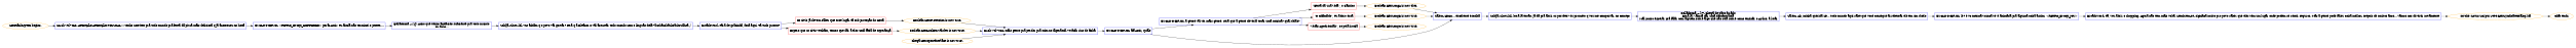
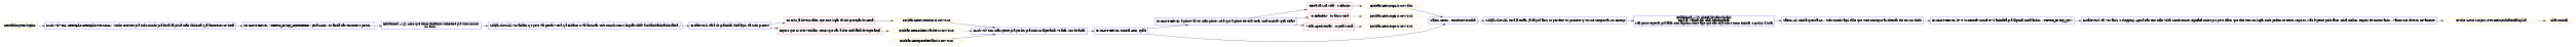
  digraph {
    rankdir=LR
    node [color=blue shape=box]
-   "HexRankUpTo5 begins." [color=orange shape=""]
+   "HexRankUpTo5 begins." [color=orange]
    n2 [label="H16h V0l7463: ATENÇÃO ATENÇÃO PESSOAL!!! tenho convites pra todo mundo pra festa da pizza mais deliciosa q já aconteceu no hexa"]
    n3 [label="xX GLIMMER Xx: <RETRO_EMOJI_HORRIFIED> peraí Amir! eu ainda não terminei o pôster…"]
    n4 [label="Belladonna ~{@: Acho que tenho antiácido suficiente pra todo mundo \nEu acho…"]
    n5 [label="Soldja1Shot1kil: vcs acham q o povo vai gostar? será q a Eleanor n vai assustar todo mundo com o linguão dela? aushaushauhsauhsuahsa ;)"]
    n6 [label="Broadsword: Para de gracinha, foca aqui. Tá tudo pronto?"]
    n7 [color=red label="Os civis já devem saber que esse lugar tá sob proteção do Hexa"]
    n8 [color=red label="Espero que os civis venham, temos que dar a eles uma fatia de esperança"]
    n9 [color=orange label="Boolean HexProtection is now true." shape=""]
    n10 [color=orange label="Boolean HexLookForwardTo is now true." shape=""]
-   n11 [color=orange label="Chega HexOpenThePlace is now true." shape=""]
+   n11 [color=orange label="Boolean HexOpenThePlace is now true." shape=""]
    n12 [label="H16h V0l7463: mais gente pra perder pra mim no fliperama. vô ficar rico de ficha!"]
-   n13 [label="xX GLIMMER Xx: aff Amir, qualé"]
+   n13 [label="xX GLIMMER Xx: música Amir, qualé"]
    n14 [label="xX GLIMMER Xx: a gente vai ter mais gente! será que a gente deveria tocar uma música? qual delas?"]
    n15 [label="Salem: Hmm… excelente escolha"]
    n16 [color=red label="\"Festa da Sua Vida\", o clássico"]
    n17 [color=red label="\"O Chamado\", eu adoro essa"]
    n18 [color=red label="\"Vidas Apodrecidas\", só pela ironia"]
    n19 [color=orange label="Boolean HexSongA is now eles." shape=""]
    n20 [color=orange label="Boolean HexSongB is now true." shape=""]
    n21 [color=orange label="Boolean HexSongC is now true." shape=""]
    n22 [label="Soldja1Shot1kil: bora lá então. já dá pra abrir os portões? eu prometo q vou me comportar. no começo"]
    n23 [label="Belladonna ~{@: Chega de papo furado \nBora lá! Vamos dar uma descontraída \nMal posso esperar pra falar com alguém sobre algo que não seja sobre como ensinar o Arthur a lutar"]
    n24 [label="Salem: Ah, minha querida Lê… todo mundo aqui sabe que você consegue arrebentar ele em um duelo"]
    n25 [label="xX GLIMMER Xx: lê? é vc mesma? nunca te vi animada pra alguma coisa assim! <RETRO_EMOJI_JOY>"]
    n26 [label="Broadsword: Tá, vou abrir o shopping. Agora não tem mais volta. Lembrem-se: significa muito pro povo saber que eles têm um lugar onde podem se sentir seguros. Mas a gente pode fazer coisa melhor. Depois de muitos anos… vamos nos divertir novamente"]
    n27 [color=orange label="Invoke /Lotus/Scripts/1999/HexSyndicateDialog.lua" shape=""]
-   "Chat ends." [color=orange shape=""]
+   "Chat ends." [color=orange label="Chat música." shape=""]
    "HexRankUpTo5 begins." -> n2
    n2 -> n3
    n3 -> n4
    n4 -> n5
    n5 -> n6
    n6 -> n7
    n6 -> n8
    n7 -> n9
    n8 -> n10
    n9 -> n12
    n10 -> n12
    n11 -> n12
    n12 -> n13
    n13 -> n14
    n13 -> n15
    n14 -> n16
    n14 -> n17
    n14 -> n18
    n15 -> n22
    n16 -> n19
    n17 -> n20
    n18 -> n21
    n19 -> n15
-   n20 -> n15
    n22 -> n23
    n23 -> n24
    n24 -> n25
    n25 -> n26
    n26 -> n27
    n27 -> "Chat ends."
  }
